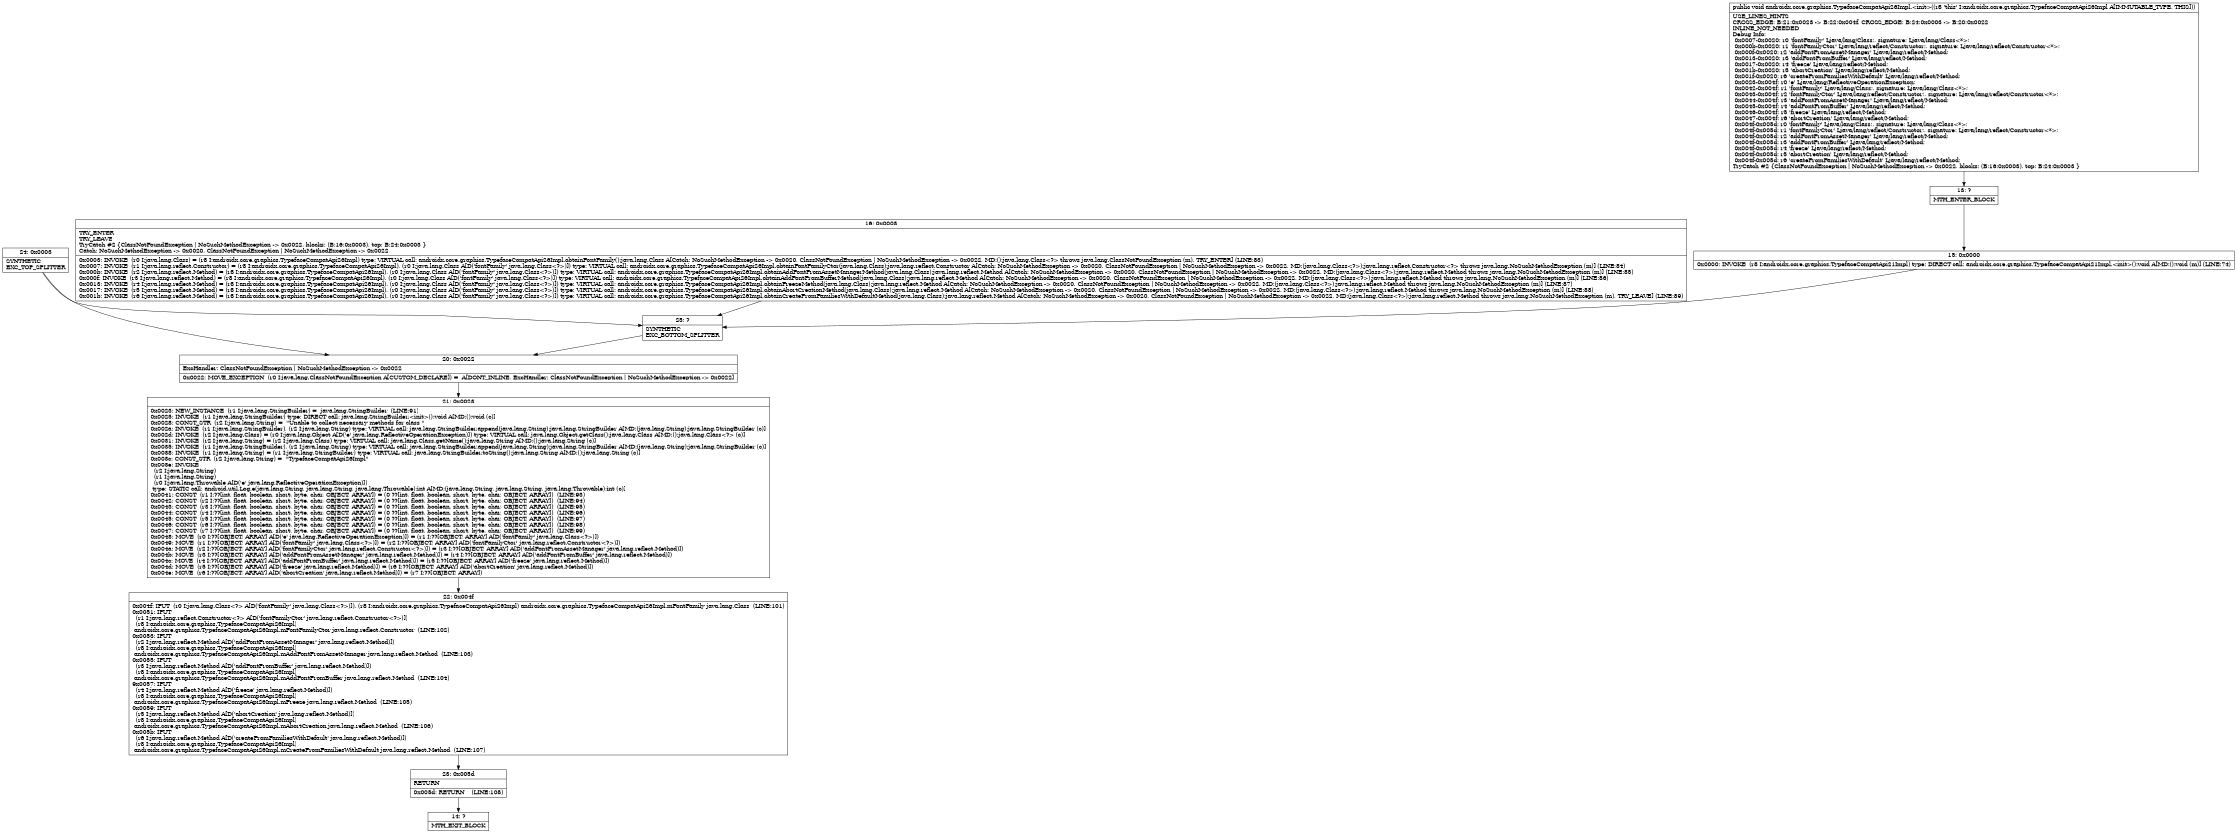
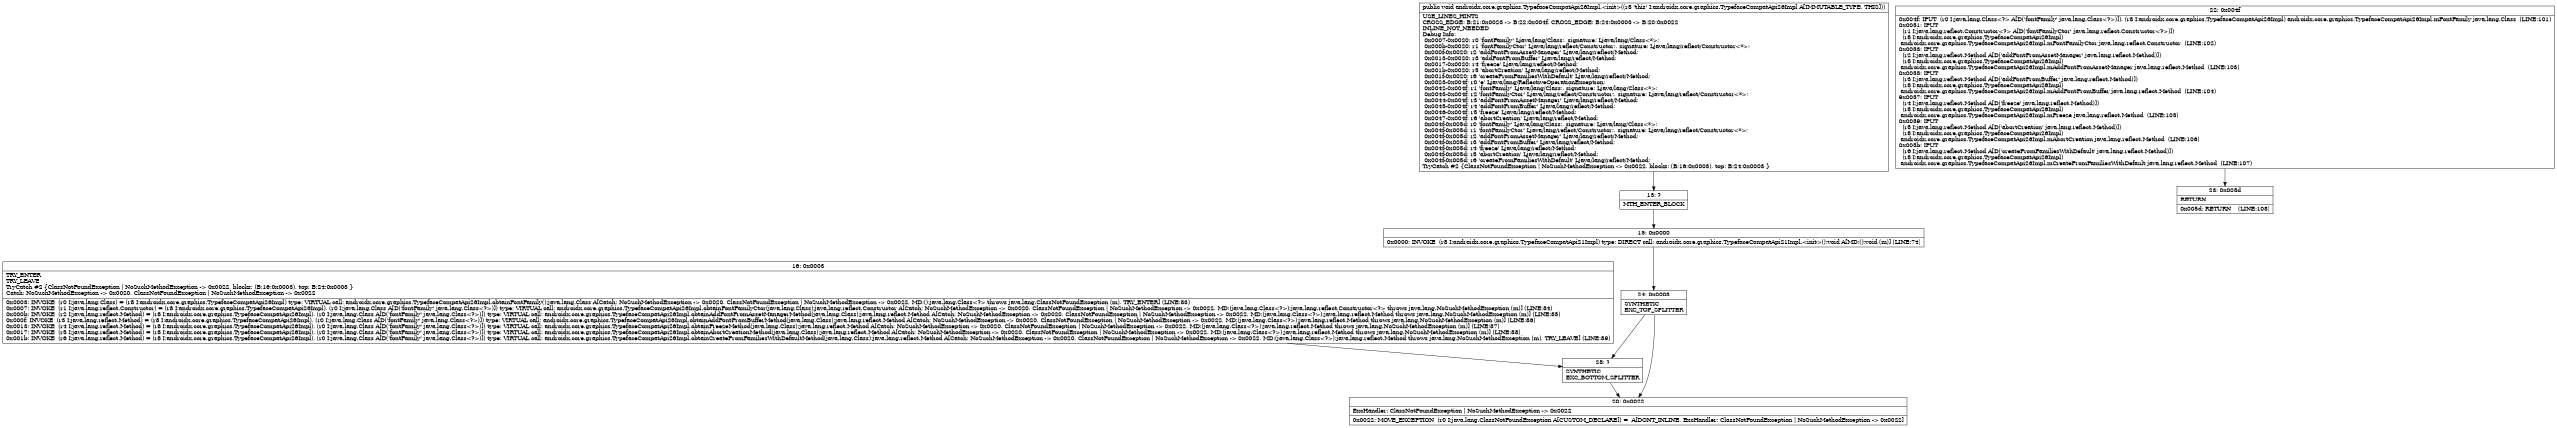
  digraph {
    node [shape=record]
    n1 [label="{13\:\ ?|MTH_ENTER_BLOCK\l}"]
    n2 [label="{15\:\ 0x0000|0x0000: INVOKE  (r8 I:androidx.core.graphics.TypefaceCompatApi21Impl) type: DIRECT call: androidx.core.graphics.TypefaceCompatApi21Impl.\<init\>():void A[MD:():void (m)] (LINE:74)\l}"]
    n3 [label="{24\:\ 0x0003|SYNTHETIC\lEXC_TOP_SPLITTER\l}"]
    n4 [label="{20\:\ 0x0022|ExcHandler: ClassNotFoundException \| NoSuchMethodException \-\> 0x0022\l|0x0022: MOVE_EXCEPTION  (r0 I:java.lang.ClassNotFoundException A[CUSTOM_DECLARE]) =  A[DONT_INLINE, ExcHandler: ClassNotFoundException \| NoSuchMethodException \-\> 0x0022]\l}"]
    n5 [label="{25\:\ ?|SYNTHETIC\lEXC_BOTTOM_SPLITTER\l}"]
    n6 [label="{16\:\ 0x0003|TRY_ENTER\lTRY_LEAVE\lTryCatch #2 \{ClassNotFoundException \| NoSuchMethodException \-\> 0x0022, blocks: (B:16:0x0003), top: B:24:0x0003 \}\lCatch: NoSuchMethodException \-\> 0x0020, ClassNotFoundException \| NoSuchMethodException \-\> 0x0022\l|0x0003: INVOKE  (r0 I:java.lang.Class) = (r8 I:androidx.core.graphics.TypefaceCompatApi26Impl) type: VIRTUAL call: androidx.core.graphics.TypefaceCompatApi26Impl.obtainFontFamily():java.lang.Class A[Catch: NoSuchMethodException \-\> 0x0020, ClassNotFoundException \| NoSuchMethodException \-\> 0x0022, MD:():java.lang.Class\<?\> throws java.lang.ClassNotFoundException (m), TRY_ENTER] (LINE:83)\l0x0007: INVOKE  (r1 I:java.lang.reflect.Constructor) = (r8 I:androidx.core.graphics.TypefaceCompatApi26Impl), (r0 I:java.lang.Class A[D('fontFamily' java.lang.Class\<?\>)]) type: VIRTUAL call: androidx.core.graphics.TypefaceCompatApi26Impl.obtainFontFamilyCtor(java.lang.Class):java.lang.reflect.Constructor A[Catch: NoSuchMethodException \-\> 0x0020, ClassNotFoundException \| NoSuchMethodException \-\> 0x0022, MD:(java.lang.Class\<?\>):java.lang.reflect.Constructor\<?\> throws java.lang.NoSuchMethodException (m)] (LINE:84)\l0x000b: INVOKE  (r2 I:java.lang.reflect.Method) = (r8 I:androidx.core.graphics.TypefaceCompatApi26Impl), (r0 I:java.lang.Class A[D('fontFamily' java.lang.Class\<?\>)]) type: VIRTUAL call: androidx.core.graphics.TypefaceCompatApi26Impl.obtainAddFontFromAssetManagerMethod(java.lang.Class):java.lang.reflect.Method A[Catch: NoSuchMethodException \-\> 0x0020, ClassNotFoundException \| NoSuchMethodException \-\> 0x0022, MD:(java.lang.Class\<?\>):java.lang.reflect.Method throws java.lang.NoSuchMethodException (m)] (LINE:85)\l0x000f: INVOKE  (r3 I:java.lang.reflect.Method) = (r8 I:androidx.core.graphics.TypefaceCompatApi26Impl), (r0 I:java.lang.Class A[D('fontFamily' java.lang.Class\<?\>)]) type: VIRTUAL call: androidx.core.graphics.TypefaceCompatApi26Impl.obtainAddFontFromBufferMethod(java.lang.Class):java.lang.reflect.Method A[Catch: NoSuchMethodException \-\> 0x0020, ClassNotFoundException \| NoSuchMethodException \-\> 0x0022, MD:(java.lang.Class\<?\>):java.lang.reflect.Method throws java.lang.NoSuchMethodException (m)] (LINE:86)\l0x0013: INVOKE  (r4 I:java.lang.reflect.Method) = (r8 I:androidx.core.graphics.TypefaceCompatApi26Impl), (r0 I:java.lang.Class A[D('fontFamily' java.lang.Class\<?\>)]) type: VIRTUAL call: androidx.core.graphics.TypefaceCompatApi26Impl.obtainFreezeMethod(java.lang.Class):java.lang.reflect.Method A[Catch: NoSuchMethodException \-\> 0x0020, ClassNotFoundException \| NoSuchMethodException \-\> 0x0022, MD:(java.lang.Class\<?\>):java.lang.reflect.Method throws java.lang.NoSuchMethodException (m)] (LINE:87)\l0x0017: INVOKE  (r5 I:java.lang.reflect.Method) = (r8 I:androidx.core.graphics.TypefaceCompatApi26Impl), (r0 I:java.lang.Class A[D('fontFamily' java.lang.Class\<?\>)]) type: VIRTUAL call: androidx.core.graphics.TypefaceCompatApi26Impl.obtainAbortCreationMethod(java.lang.Class):java.lang.reflect.Method A[Catch: NoSuchMethodException \-\> 0x0020, ClassNotFoundException \| NoSuchMethodException \-\> 0x0022, MD:(java.lang.Class\<?\>):java.lang.reflect.Method throws java.lang.NoSuchMethodException (m)] (LINE:88)\l0x001b: INVOKE  (r6 I:java.lang.reflect.Method) = (r8 I:androidx.core.graphics.TypefaceCompatApi26Impl), (r0 I:java.lang.Class A[D('fontFamily' java.lang.Class\<?\>)]) type: VIRTUAL call: androidx.core.graphics.TypefaceCompatApi26Impl.obtainCreateFromFamiliesWithDefaultMethod(java.lang.Class):java.lang.reflect.Method A[Catch: NoSuchMethodException \-\> 0x0020, ClassNotFoundException \| NoSuchMethodException \-\> 0x0022, MD:(java.lang.Class\<?\>):java.lang.reflect.Method throws java.lang.NoSuchMethodException (m), TRY_LEAVE] (LINE:89)\l}"]
-   n7 [label="{21\:\ 0x0023|0x0023: NEW_INSTANCE  (r1 I:java.lang.StringBuilder) =  java.lang.StringBuilder  (LINE:91)\l0x0025: INVOKE  (r1 I:java.lang.StringBuilder) type: DIRECT call: java.lang.StringBuilder.\<init\>():void A[MD:():void (c)]\l0x0028: CONST_STR  (r2 I:java.lang.String) =  \"Unable to collect necessary methods for class \" \l0x002a: INVOKE  (r1 I:java.lang.StringBuilder), (r2 I:java.lang.String) type: VIRTUAL call: java.lang.StringBuilder.append(java.lang.String):java.lang.StringBuilder A[MD:(java.lang.String):java.lang.StringBuilder (c)]\l0x002d: INVOKE  (r2 I:java.lang.Class) = (r0 I:java.lang.Object A[D('e' java.lang.ReflectiveOperationException)]) type: VIRTUAL call: java.lang.Object.getClass():java.lang.Class A[MD:():java.lang.Class\<?\> (c)]\l0x0031: INVOKE  (r2 I:java.lang.String) = (r2 I:java.lang.Class) type: VIRTUAL call: java.lang.Class.getName():java.lang.String A[MD:():java.lang.String (c)]\l0x0035: INVOKE  (r1 I:java.lang.StringBuilder), (r2 I:java.lang.String) type: VIRTUAL call: java.lang.StringBuilder.append(java.lang.String):java.lang.StringBuilder A[MD:(java.lang.String):java.lang.StringBuilder (c)]\l0x0038: INVOKE  (r1 I:java.lang.String) = (r1 I:java.lang.StringBuilder) type: VIRTUAL call: java.lang.StringBuilder.toString():java.lang.String A[MD:():java.lang.String (c)]\l0x003c: CONST_STR  (r2 I:java.lang.String) =  \"TypefaceCompatApi26Impl\" \l0x003e: INVOKE  \l  (r2 I:java.lang.String)\l  (r1 I:java.lang.String)\l  (r0 I:java.lang.Throwable A[D('e' java.lang.ReflectiveOperationException)])\l type: STATIC call: android.util.Log.e(java.lang.String, java.lang.String, java.lang.Throwable):int A[MD:(java.lang.String, java.lang.String, java.lang.Throwable):int (c)]\l0x0041: CONST  (r1 I:??[int, float, boolean, short, byte, char, OBJECT, ARRAY]) = (0 ??[int, float, boolean, short, byte, char, OBJECT, ARRAY])  (LINE:93)\l0x0042: CONST  (r2 I:??[int, float, boolean, short, byte, char, OBJECT, ARRAY]) = (0 ??[int, float, boolean, short, byte, char, OBJECT, ARRAY])  (LINE:94)\l0x0043: CONST  (r3 I:??[int, float, boolean, short, byte, char, OBJECT, ARRAY]) = (0 ??[int, float, boolean, short, byte, char, OBJECT, ARRAY])  (LINE:95)\l0x0044: CONST  (r4 I:??[int, float, boolean, short, byte, char, OBJECT, ARRAY]) = (0 ??[int, float, boolean, short, byte, char, OBJECT, ARRAY])  (LINE:96)\l0x0045: CONST  (r5 I:??[int, float, boolean, short, byte, char, OBJECT, ARRAY]) = (0 ??[int, float, boolean, short, byte, char, OBJECT, ARRAY])  (LINE:97)\l0x0046: CONST  (r6 I:??[int, float, boolean, short, byte, char, OBJECT, ARRAY]) = (0 ??[int, float, boolean, short, byte, char, OBJECT, ARRAY])  (LINE:98)\l0x0047: CONST  (r7 I:??[int, float, boolean, short, byte, char, OBJECT, ARRAY]) = (0 ??[int, float, boolean, short, byte, char, OBJECT, ARRAY])  (LINE:99)\l0x0048: MOVE  (r0 I:??[OBJECT, ARRAY] A[D('e' java.lang.ReflectiveOperationException)]) = (r1 I:??[OBJECT, ARRAY] A[D('fontFamily' java.lang.Class\<?\>)]) \l0x0049: MOVE  (r1 I:??[OBJECT, ARRAY] A[D('fontFamily' java.lang.Class\<?\>)]) = (r2 I:??[OBJECT, ARRAY] A[D('fontFamilyCtor' java.lang.reflect.Constructor\<?\>)]) \l0x004a: MOVE  (r2 I:??[OBJECT, ARRAY] A[D('fontFamilyCtor' java.lang.reflect.Constructor\<?\>)]) = (r3 I:??[OBJECT, ARRAY] A[D('addFontFromAssetManager' java.lang.reflect.Method)]) \l0x004b: MOVE  (r3 I:??[OBJECT, ARRAY] A[D('addFontFromAssetManager' java.lang.reflect.Method)]) = (r4 I:??[OBJECT, ARRAY] A[D('addFontFromBuffer' java.lang.reflect.Method)]) \l0x004c: MOVE  (r4 I:??[OBJECT, ARRAY] A[D('addFontFromBuffer' java.lang.reflect.Method)]) = (r5 I:??[OBJECT, ARRAY] A[D('freeze' java.lang.reflect.Method)]) \l0x004d: MOVE  (r5 I:??[OBJECT, ARRAY] A[D('freeze' java.lang.reflect.Method)]) = (r6 I:??[OBJECT, ARRAY] A[D('abortCreation' java.lang.reflect.Method)]) \l0x004e: MOVE  (r6 I:??[OBJECT, ARRAY] A[D('abortCreation' java.lang.reflect.Method)]) = (r7 I:??[OBJECT, ARRAY]) \l}"]
    n8 [label="{22\:\ 0x004f|0x004f: IPUT  (r0 I:java.lang.Class\<?\> A[D('fontFamily' java.lang.Class\<?\>)]), (r8 I:androidx.core.graphics.TypefaceCompatApi26Impl) androidx.core.graphics.TypefaceCompatApi26Impl.mFontFamily java.lang.Class  (LINE:101)\l0x0051: IPUT  \l  (r1 I:java.lang.reflect.Constructor\<?\> A[D('fontFamilyCtor' java.lang.reflect.Constructor\<?\>)])\l  (r8 I:androidx.core.graphics.TypefaceCompatApi26Impl)\l androidx.core.graphics.TypefaceCompatApi26Impl.mFontFamilyCtor java.lang.reflect.Constructor  (LINE:102)\l0x0053: IPUT  \l  (r2 I:java.lang.reflect.Method A[D('addFontFromAssetManager' java.lang.reflect.Method)])\l  (r8 I:androidx.core.graphics.TypefaceCompatApi26Impl)\l androidx.core.graphics.TypefaceCompatApi26Impl.mAddFontFromAssetManager java.lang.reflect.Method  (LINE:103)\l0x0055: IPUT  \l  (r3 I:java.lang.reflect.Method A[D('addFontFromBuffer' java.lang.reflect.Method)])\l  (r8 I:androidx.core.graphics.TypefaceCompatApi26Impl)\l androidx.core.graphics.TypefaceCompatApi26Impl.mAddFontFromBuffer java.lang.reflect.Method  (LINE:104)\l9x0057: IPUT  \l  (r4 I:java.lang.reflect.Method A[D('freeze' java.lang.reflect.Method)])\l  (r8 I:androidx.core.graphics.TypefaceCompatApi26Impl)\l androidx.core.graphics.TypefaceCompatApi26Impl.mFreeze java.lang.reflect.Method  (LINE:105)\l0x0059: IPUT  \l  (r5 I:java.lang.reflect.Method A[D('abortCreation' java.lang.reflect.Method)])\l  (r8 I:androidx.core.graphics.TypefaceCompatApi26Impl)\l androidx.core.graphics.TypefaceCompatApi26Impl.mAbortCreation java.lang.reflect.Method  (LINE:106)\l0x005b: IPUT  \l  (r6 I:java.lang.reflect.Method A[D('createFromFamiliesWithDefault' java.lang.reflect.Method)])\l  (r8 I:androidx.core.graphics.TypefaceCompatApi26Impl)\l androidx.core.graphics.TypefaceCompatApi26Impl.mCreateFromFamiliesWithDefault java.lang.reflect.Method  (LINE:107)\l}"]
    n9 [label="{23\:\ 0x005d|RETURN\l|0x005d: RETURN    (LINE:108)\l}"]
-   n10 [label="{14\:\ ?|MTH_EXIT_BLOCK\l}"]
    n11 [label="{public void androidx.core.graphics.TypefaceCompatApi26Impl.\<init\>((r8 'this' I:androidx.core.graphics.TypefaceCompatApi26Impl A[IMMUTABLE_TYPE, THIS]))  | USE_LINES_HINTS\lCROSS_EDGE: B:21:0x0023 \-\> B:22:0x004f, CROSS_EDGE: B:24:0x0003 \-\> B:20:0x0022\lINLINE_NOT_NEEDED\lDebug Info:\l  0x0007\-0x0020: r0 'fontFamily' Ljava\/lang\/Class;, signature: Ljava\/lang\/Class\<*\>;\l  0x000b\-0x0020: r1 'fontFamilyCtor' Ljava\/lang\/reflect\/Constructor;, signature: Ljava\/lang\/reflect\/Constructor\<*\>;\l  0x000f\-0x0020: r2 'addFontFromAssetManager' Ljava\/lang\/reflect\/Method;\l  0x0013\-0x0020: r3 'addFontFromBuffer' Ljava\/lang\/reflect\/Method;\l  0x0017\-0x0020: r4 'freeze' Ljava\/lang\/reflect\/Method;\l  0x001b\-0x0020: r5 'abortCreation' Ljava\/lang\/reflect\/Method;\l  0x001f\-0x0020: r6 'createFromFamiliesWithDefault' Ljava\/lang\/reflect\/Method;\l  0x0023\-0x004f: r0 'e' Ljava\/lang\/ReflectiveOperationException;\l  0x0042\-0x004f: r1 'fontFamily' Ljava\/lang\/Class;, signature: Ljava\/lang\/Class\<*\>;\l  0x0043\-0x004f: r2 'fontFamilyCtor' Ljava\/lang\/reflect\/Constructor;, signature: Ljava\/lang\/reflect\/Constructor\<*\>;\l  0x0044\-0x004f: r3 'addFontFromAssetManager' Ljava\/lang\/reflect\/Method;\l  0x0045\-0x004f: r4 'addFontFromBuffer' Ljava\/lang\/reflect\/Method;\l  0x0046\-0x004f: r5 'freeze' Ljava\/lang\/reflect\/Method;\l  0x0047\-0x004f: r6 'abortCreation' Ljava\/lang\/reflect\/Method;\l  0x004f\-0x005d: r0 'fontFamily' Ljava\/lang\/Class;, signature: Ljava\/lang\/Class\<*\>;\l  0x004f\-0x005d: r1 'fontFamilyCtor' Ljava\/lang\/reflect\/Constructor;, signature: Ljava\/lang\/reflect\/Constructor\<*\>;\l  0x004f\-0x005d: r2 'addFontFromAssetManager' Ljava\/lang\/reflect\/Method;\l  0x004f\-0x005d: r3 'addFontFromBuffer' Ljava\/lang\/reflect\/Method;\l  0x004f\-0x005d: r4 'freeze' Ljava\/lang\/reflect\/Method;\l  0x004f\-0x005d: r5 'abortCreation' Ljava\/lang\/reflect\/Method;\l  0x004f\-0x005d: r6 'createFromFamiliesWithDefault' Ljava\/lang\/reflect\/Method;\lTryCatch #2 \{ClassNotFoundException \| NoSuchMethodException \-\> 0x0022, blocks: (B:16:0x0003), top: B:24:0x0003 \}\l}"]
    n1 -> n2
-   n2 -> n5
+   n2 -> n3
    n3 -> n4
    n3 -> n5
-   n4 -> n7
    n5 -> n4
    n6 -> n5
-   n7 -> n8
    n8 -> n9
-   n9 -> n10
    n11 -> n1
  }
